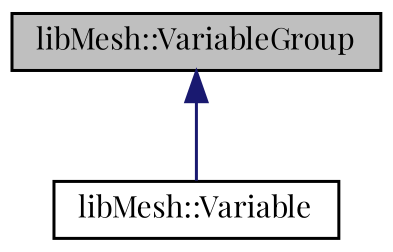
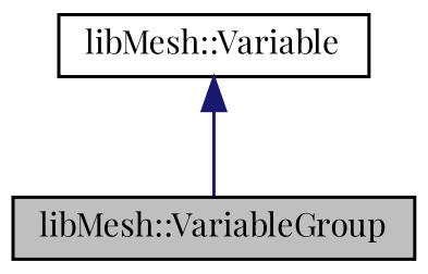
  digraph {
    fontname="Playfair Display"
    node [color=black fontname="Playfair Display" fontsize=10 shape=record style=filled]
    n1 [fillcolor=grey75 fontcolor=black height=0.2 label="libMesh::VariableGroup" width=0.4]
    n2 [fillcolor=white height=0.2 label="libMesh::Variable" width=0.4]
-   n1 -> n2 [color=midnightblue dir=back fontname="Playfair Display" fontsize=10 labelfontname=Helvetica labelfontsize=10 style=solid]
+   n2 -> n1 [color=midnightblue dir=back fontname="Playfair Display" fontsize=10 labelfontname=Helvetica labelfontsize=10 style=solid]
  }
